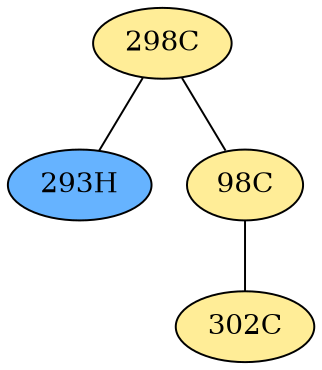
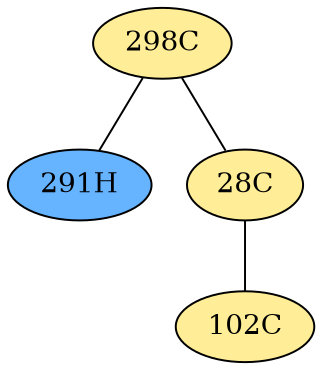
  graph {
    node [fillcolor="#FFED97" style=radial]
    edge [penwidth=1]
-   "291H" [fillcolor="#66B3FF" label="293H"]
+   "291H" [fillcolor="#66B3FF"]
    "298C"
-   "98C"
-   "102C" [label="302C"]
+   "98C" [label="28C"]
+   "102C"
    "298C" -- "291H"
    "298C" -- "98C"
    "98C" -- "102C"
  }
